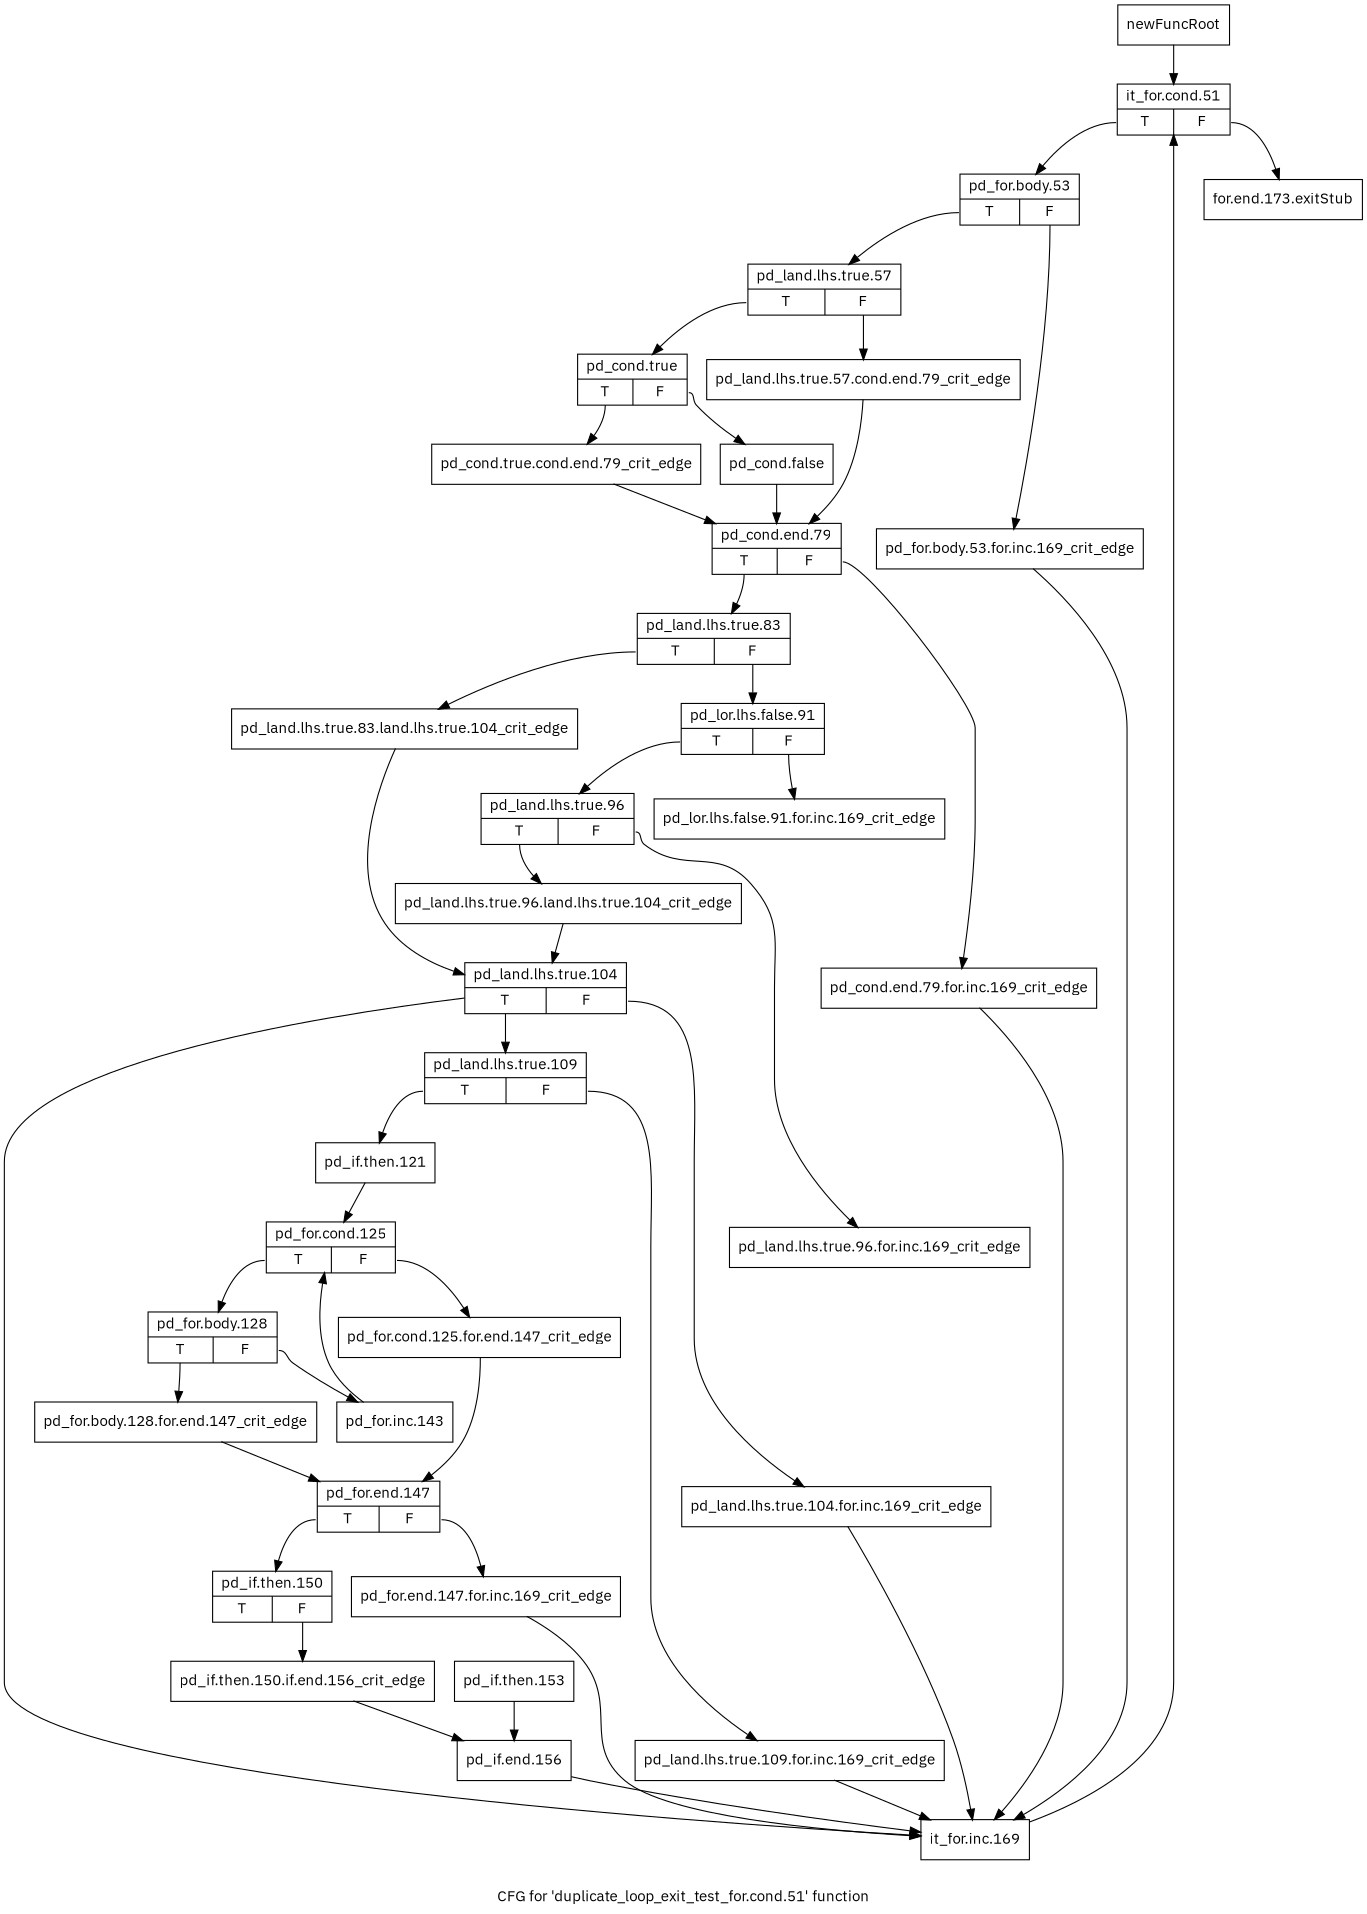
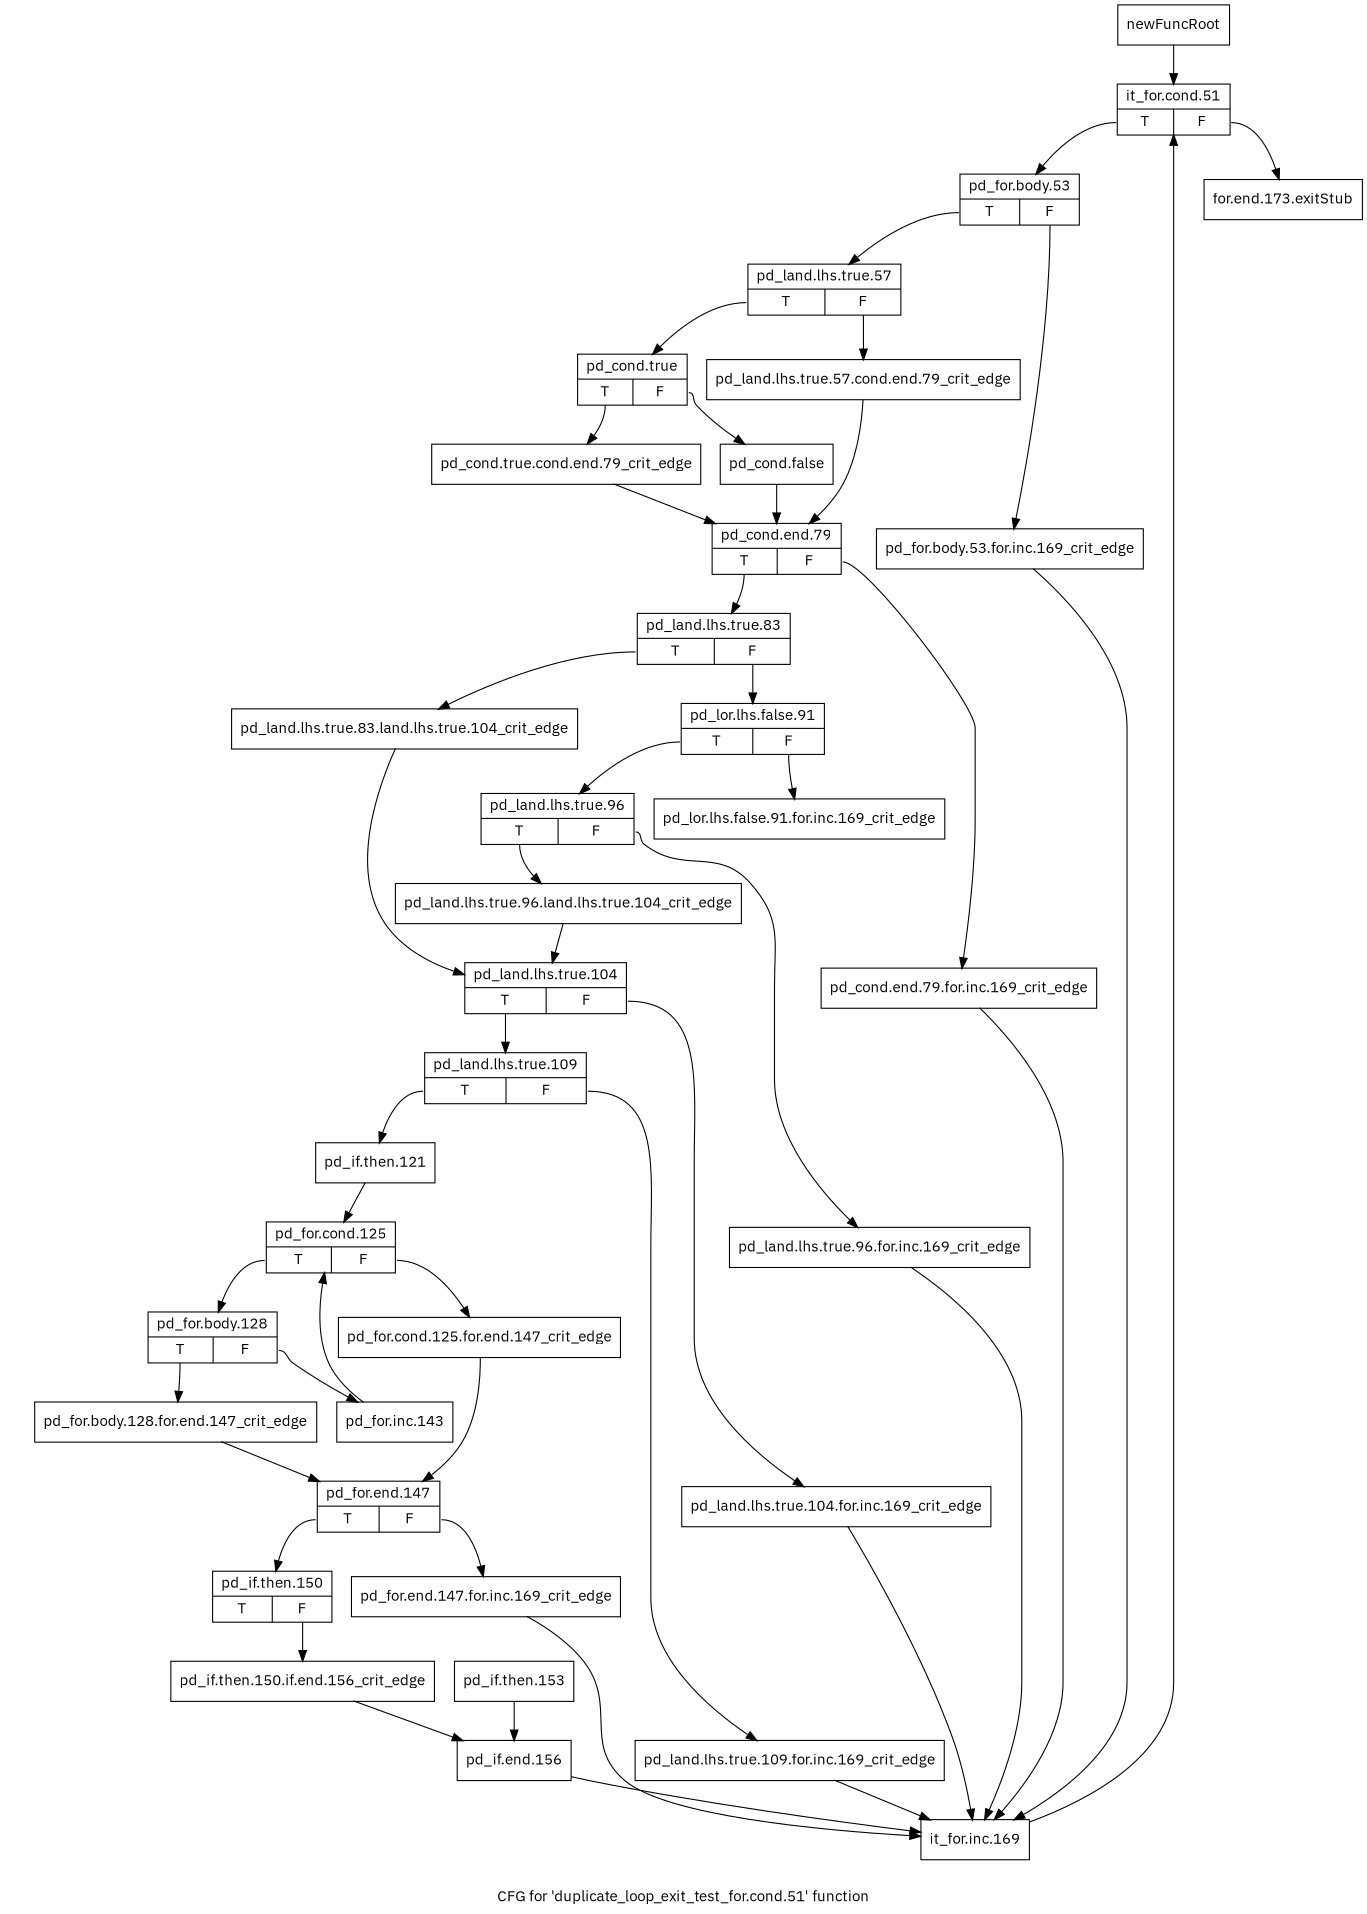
  digraph {
    fontname="IBM Plex Sans"
    label="CFG for 'duplicate_loop_exit_test_for.cond.51' function"
    node [fontname="IBM Plex Sans" shape=record]
    edge [fontname="IBM Plex Sans"]
    n1 [label="{newFuncRoot}"]
    n2 [label="{it_for.cond.51|{<s0>T|<s1>F}}"]
    n3 [label="{for.end.173.exitStub}"]
    n4 [label="{pd_for.body.53|{<s0>T|<s1>F}}"]
    n5 [label="{pd_land.lhs.true.57|{<s0>T|<s1>F}}"]
    n6 [label="{pd_for.body.53.for.inc.169_crit_edge}"]
    n7 [label="{pd_cond.true|{<s0>T|<s1>F}}"]
    n8 [label="{pd_land.lhs.true.57.cond.end.79_crit_edge}"]
    n9 [label="{it_for.inc.169}"]
    n10 [label="{pd_cond.true.cond.end.79_crit_edge}"]
    n11 [label="{pd_cond.false}"]
    n12 [label="{pd_cond.end.79|{<s0>T|<s1>F}}"]
    n13 [label="{pd_land.lhs.true.83|{<s0>T|<s1>F}}"]
    n14 [label="{pd_cond.end.79.for.inc.169_crit_edge}"]
    n15 [label="{pd_land.lhs.true.83.land.lhs.true.104_crit_edge}"]
    n16 [label="{pd_lor.lhs.false.91|{<s0>T|<s1>F}}"]
    n17 [label="{pd_land.lhs.true.104|{<s0>T|<s1>F}}"]
    n18 [label="{pd_land.lhs.true.96|{<s0>T|<s1>F}}"]
    n19 [label="{pd_lor.lhs.false.91.for.inc.169_crit_edge}"]
    n20 [label="{pd_land.lhs.true.109|{<s0>T|<s1>F}}"]
    n21 [label="{pd_land.lhs.true.104.for.inc.169_crit_edge}"]
    n22 [label="{pd_land.lhs.true.96.land.lhs.true.104_crit_edge}"]
    n23 [label="{pd_land.lhs.true.96.for.inc.169_crit_edge}"]
    n24 [label="{pd_if.then.121}"]
    n25 [label="{pd_land.lhs.true.109.for.inc.169_crit_edge}"]
    n26 [label="{pd_for.cond.125|{<s0>T|<s1>F}}"]
    n27 [label="{pd_for.body.128|{<s0>T|<s1>F}}"]
    n28 [label="{pd_for.cond.125.for.end.147_crit_edge}"]
    n29 [label="{pd_for.body.128.for.end.147_crit_edge}"]
    n30 [label="{pd_for.inc.143}"]
    n31 [label="{pd_for.end.147|{<s0>T|<s1>F}}"]
    n32 [label="{pd_if.then.150|{<s0>T|<s1>F}}"]
    n33 [label="{pd_for.end.147.for.inc.169_crit_edge}"]
    n34 [label="{pd_if.then.150.if.end.156_crit_edge}"]
    n35 [label="{pd_if.then.153}"]
    n36 [label="{pd_if.end.156}"]
    n1 -> n2
    n2 -> n3 [tailport=s1]
    n2 -> n4 [tailport=s0]
    n4 -> n5 [tailport=s0]
    n4 -> n6 [tailport=s1]
    n5 -> n7 [tailport=s0]
    n5 -> n8 [tailport=s1]
    n6 -> n9
    n7 -> n10 [tailport=s0]
    n7 -> n11 [tailport=s1]
    n8 -> n12
    n9 -> n2
    n10 -> n12
    n11 -> n12
    n12 -> n13 [tailport=s0]
    n12 -> n14 [tailport=s1]
    n13 -> n15 [tailport=s0]
    n13 -> n16 [tailport=s1]
    n14 -> n9
    n15 -> n17
    n16 -> n18 [tailport=s0]
    n16 -> n19 [tailport=s1]
    n17 -> n20 [tailport=s0]
    n17 -> n21 [tailport=s1]
    n18 -> n22 [tailport=s0]
    n18 -> n23 [tailport=s1]
    n20 -> n24 [tailport=s0]
    n20 -> n25 [tailport=s1]
    n21 -> n9
    n22 -> n17
-   n17 -> n9
+   n23 -> n9
    n24 -> n26
    n25 -> n9
    n26 -> n27 [tailport=s0]
    n26 -> n28 [tailport=s1]
    n27 -> n29 [tailport=s0]
    n27 -> n30 [tailport=s1]
    n28 -> n31
    n29 -> n31
    n30 -> n26
    n31 -> n32 [tailport=s0]
    n31 -> n33 [tailport=s1]
    n32 -> n34 [tailport=s1]
    n33 -> n9
    n34 -> n36
    n35 -> n36
    n36 -> n9
  }
